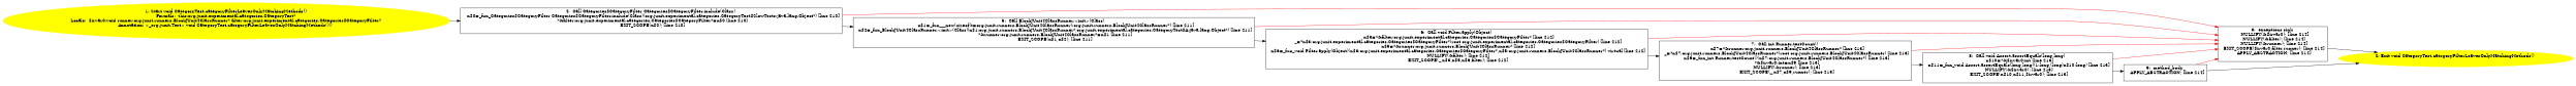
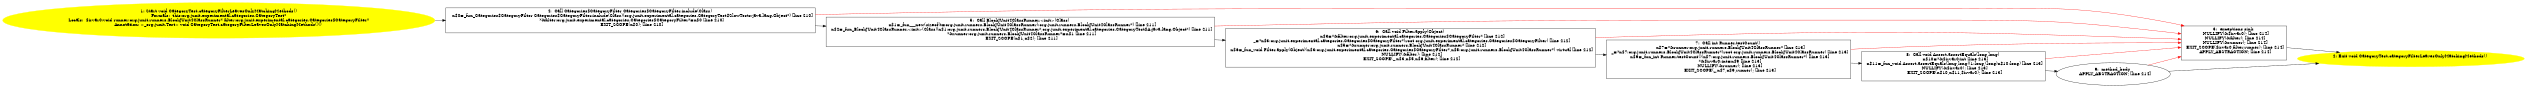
  digraph {
    rankdir=LR
    node [shape=box]
    n1 [color=yellow label="1: Start void CategoryTest.categoryFilterLeavesOnlyMatchingMethods()\nFormals:  this:org.junit.experimental.categories.CategoryTest*\nLocals:  $irvar0:void runner:org.junit.runners.BlockJUnit4ClassRunner* filter:org.junit.experimental.categories.Categories$CategoryFilter*\nAnnotation: <_org.junit.Test> void CategoryTest.categoryFilterLeavesOnlyMatchingMethods()() \n  " style=filled shape=""]
    n2 [label="4:  Call Categories$CategoryFilter Categories$CategoryFilter.include(Class) \n   n$0=_fun_Categories$CategoryFilter Categories$CategoryFilter.include(Class)(org.junit.experimental.categories.CategoryTest$SlowTests:java.lang.Object*) [line 210]\n  *&filter:org.junit.experimental.categories.Categories$CategoryFilter*=n$0 [line 210]\n  EXIT_SCOPE(n$0); [line 210]\n "]
    n3 [label="3:  exceptions sink \n   NULLIFY(&$irvar0); [line 214]\n  NULLIFY(&filter); [line 214]\n  NULLIFY(&runner); [line 214]\n  EXIT_SCOPE($irvar0,filter,runner); [line 214]\n  APPLY_ABSTRACTION; [line 214]\n "]
    n4 [label="5:  Call BlockJUnit4ClassRunner.<init>(Class) \n   n$1=_fun___new(sizeof(t=org.junit.runners.BlockJUnit4ClassRunner):org.junit.runners.BlockJUnit4ClassRunner*) [line 211]\n  n$2=_fun_BlockJUnit4ClassRunner.<init>(Class)(n$1:org.junit.runners.BlockJUnit4ClassRunner*,org.junit.experimental.categories.CategoryTest$A:java.lang.Object*) [line 211]\n  *&runner:org.junit.runners.BlockJUnit4ClassRunner*=n$1 [line 211]\n  EXIT_SCOPE(n$1,n$2); [line 211]\n "]
    n5 [color=yellow label="2: Exit void CategoryTest.categoryFilterLeavesOnlyMatchingMethods() \n  " style=filled shape=""]
    n6 [label="6:  Call void Filter.apply(Object) \n   n$3=*&filter:org.junit.experimental.categories.Categories$CategoryFilter* [line 212]\n  _=*n$3:org.junit.experimental.categories.Categories$CategoryFilter*(root org.junit.experimental.categories.Categories$CategoryFilter) [line 212]\n  n$5=*&runner:org.junit.runners.BlockJUnit4ClassRunner* [line 212]\n  n$6=_fun_void Filter.apply(Object)(n$3:org.junit.experimental.categories.Categories$CategoryFilter*,n$5:org.junit.runners.BlockJUnit4ClassRunner*) virtual [line 212]\n  NULLIFY(&filter); [line 212]\n  EXIT_SCOPE(_,n$3,n$5,n$6,filter); [line 212]\n "]
    n7 [label="7:  Call int Runner.testCount() \n   n$7=*&runner:org.junit.runners.BlockJUnit4ClassRunner* [line 213]\n  _=*n$7:org.junit.runners.BlockJUnit4ClassRunner*(root org.junit.runners.BlockJUnit4ClassRunner) [line 213]\n  n$9=_fun_int Runner.testCount()(n$7:org.junit.runners.BlockJUnit4ClassRunner*) [line 213]\n  *&$irvar0:int=n$9 [line 213]\n  NULLIFY(&runner); [line 213]\n  EXIT_SCOPE(_,n$7,n$9,runner); [line 213]\n "]
    n8 [label="8:  Call void Assert.assertEquals(long,long) \n   n$10=*&$irvar0:int [line 213]\n  n$11=_fun_void Assert.assertEquals(long,long)(1:long,(long)n$10:long) [line 213]\n  NULLIFY(&$irvar0); [line 213]\n  EXIT_SCOPE(n$10,n$11,$irvar0); [line 213]\n "]
-   n9 [label="9:  method_body \n   APPLY_ABSTRACTION; [line 214]\n "]
+   n9 [label="9:  method_body \n   APPLY_ABSTRACTION; [line 214]\n " shape=ellipse]
    n1 -> n2
    n2 -> n3 [color=red]
    n2 -> n4
    n3 -> n5
    n4 -> n3 [color=red]
    n4 -> n6
    n6 -> n3 [color=red]
    n6 -> n7
    n7 -> n3 [color=red]
    n7 -> n8
    n8 -> n3 [color=red]
    n8 -> n9
    n9 -> n3 [color=red]
    n9 -> n5
  }
